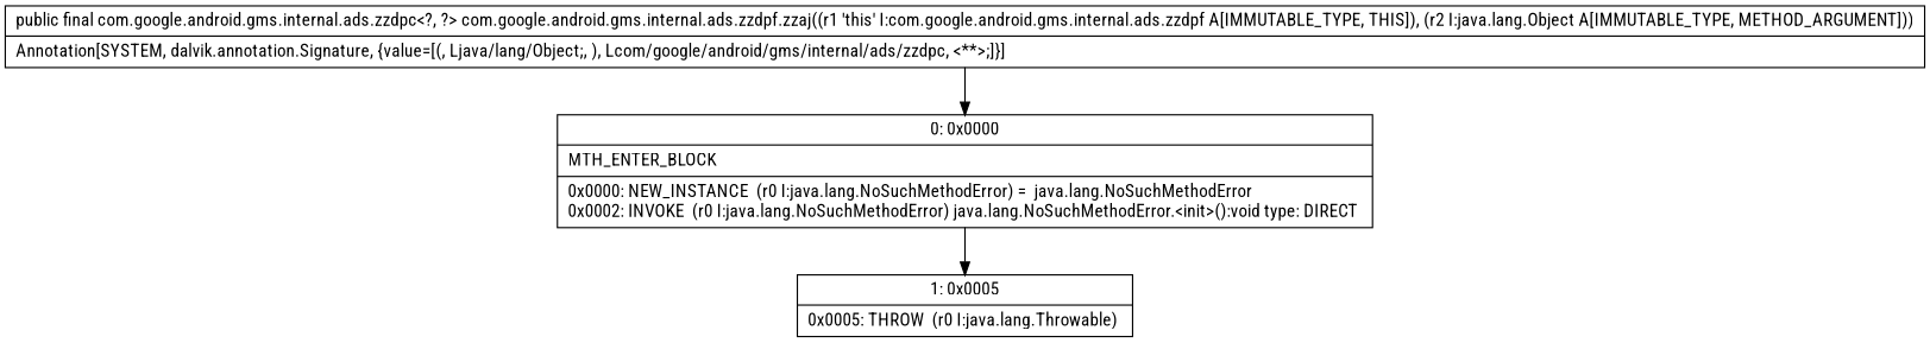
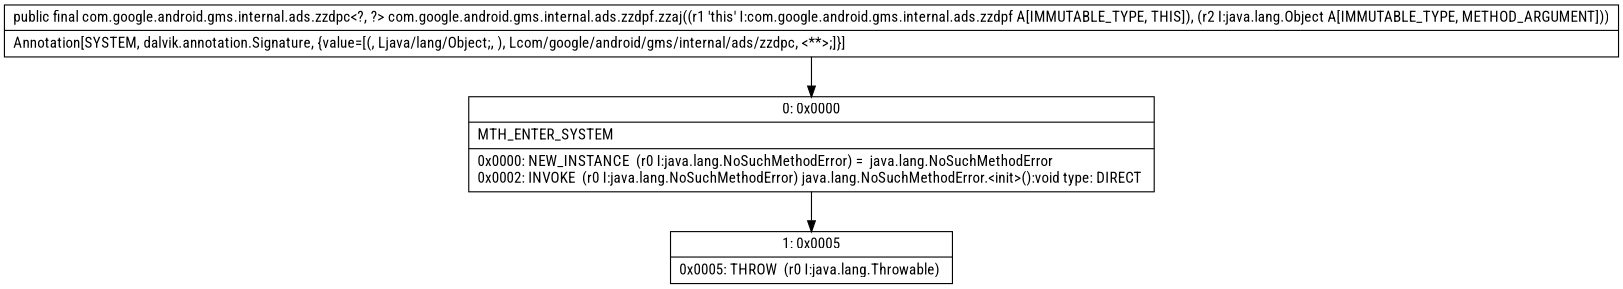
  digraph {
    fontname="Roboto Condensed"
    node [shape=record fontname="Roboto Condensed"]
    edge [fontname="Roboto Condensed"]
-   n1 [label="{0\:\ 0x0000|MTH_ENTER_BLOCK\l|0x0000: NEW_INSTANCE  (r0 I:java.lang.NoSuchMethodError) =  java.lang.NoSuchMethodError \l0x0002: INVOKE  (r0 I:java.lang.NoSuchMethodError) java.lang.NoSuchMethodError.\<init\>():void type: DIRECT \l}"]
+   n1 [label="{0\:\ 0x0000|MTH_ENTER_SYSTEM\l|0x0000: NEW_INSTANCE  (r0 I:java.lang.NoSuchMethodError) =  java.lang.NoSuchMethodError \l0x0002: INVOKE  (r0 I:java.lang.NoSuchMethodError) java.lang.NoSuchMethodError.\<init\>():void type: DIRECT \l}"]
    n2 [label="{1\:\ 0x0005|0x0005: THROW  (r0 I:java.lang.Throwable) \l}"]
    n3 [label="{public final com.google.android.gms.internal.ads.zzdpc\<?, ?\> com.google.android.gms.internal.ads.zzdpf.zzaj((r1 'this' I:com.google.android.gms.internal.ads.zzdpf A[IMMUTABLE_TYPE, THIS]), (r2 I:java.lang.Object A[IMMUTABLE_TYPE, METHOD_ARGUMENT]))  | Annotation[SYSTEM, dalvik.annotation.Signature, \{value=[(, Ljava\/lang\/Object;, ), Lcom\/google\/android\/gms\/internal\/ads\/zzdpc, \<**\>;]\}]\l}"]
    n1 -> n2
    n3 -> n1
  }
